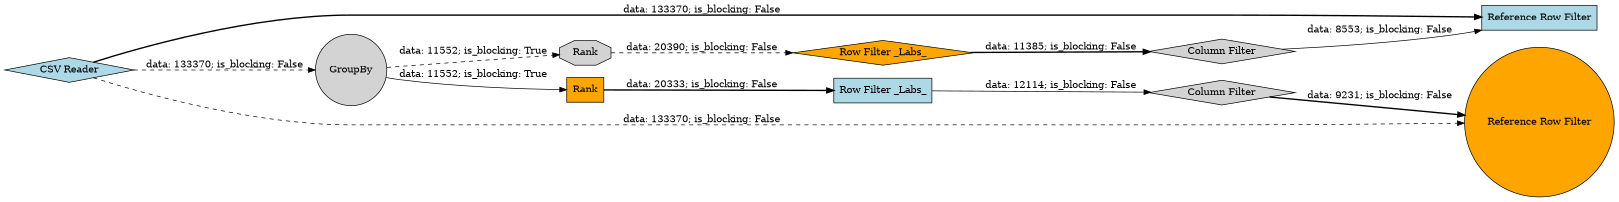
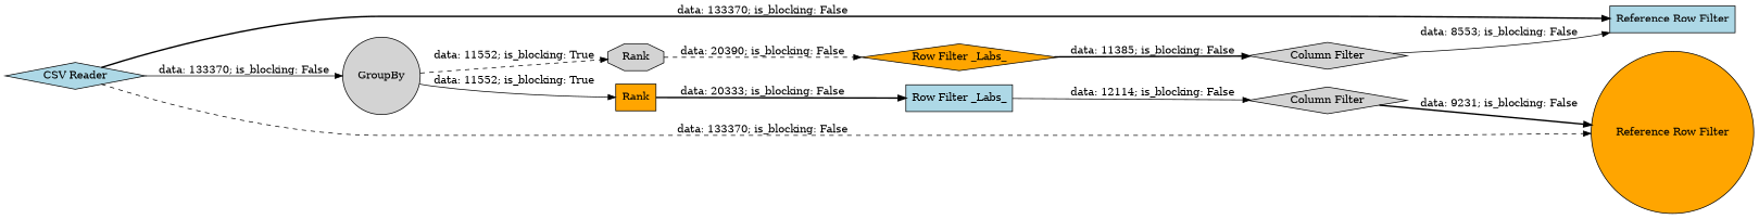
  digraph {
    rankdir=LR
    node [style=filled fillcolor=lightgrey shape=diamond]
    edge [style=solid]
    n1 [label="Row Filter _Labs_" fillcolor=lightblue shape=box]
    n2 [label="Column Filter"]
    n3 [label="Reference Row Filter" fillcolor=lightblue shape=box]
    n4 [label=Rank fillcolor=orange shape=box]
    n5 [label="CSV Reader" fillcolor=lightblue]
    n6 [label="Reference Row Filter" fillcolor=orange shape=circle]
    n7 [label=GroupBy shape=circle]
    n8 [label=Rank shape=octagon]
    n9 [label="Row Filter _Labs_" fillcolor=orange]
    n10 [label="Column Filter"]
    n1 -> n2 [label="data: 12114; is_blocking: False"]
    n2 -> n6 [label="data: 9231; is_blocking: False" style=bold]
    n4 -> n1 [label="data: 20333; is_blocking: False" style=bold]
    n5 -> n3 [label="data: 133370; is_blocking: False" style=bold]
    n5 -> n6 [label="data: 133370; is_blocking: False" style=dashed]
-   n5 -> n7 [label="data: 133370; is_blocking: False" style=dashed]
+   n5 -> n7 [label="data: 133370; is_blocking: False"]
    n7 -> n4 [label="data: 11552; is_blocking: True"]
    n7 -> n8 [label="data: 11552; is_blocking: True" style=dashed]
    n8 -> n9 [label="data: 20390; is_blocking: False" style=dashed]
    n9 -> n10 [label="data: 11385; is_blocking: False" style=bold]
    n10 -> n3 [label="data: 8553; is_blocking: False"]
  }
